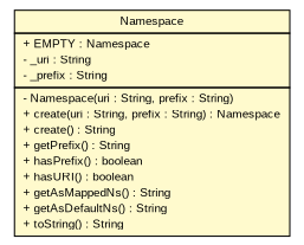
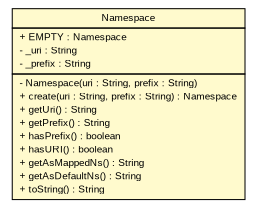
  digraph {
    nodesep=0.25
    ranksep=0.5
-   n1 [fontcolor=black fontname=arial fontsize=10.0 label=<<table title="org.tanjakostic.jcleancim.model.Namespace" border="0" cellborder="1" cellspacing="0" cellpadding="2" port="p" bgcolor="lemonChiffon" href="./Namespace.html"> 		<tr><td><table border="0" cellspacing="0" cellpadding="1"> <tr><td align="center" balign="center"> Namespace </td></tr> 		</table></td></tr> 		<tr><td><table border="0" cellspacing="0" cellpadding="1"> <tr><td align="left" balign="left"> + EMPTY : Namespace </td></tr> <tr><td align="left" balign="left"> - _uri : String </td></tr> <tr><td align="left" balign="left"> - _prefix : String </td></tr> 		</table></td></tr> 		<tr><td><table border="0" cellspacing="0" cellpadding="1"> <tr><td align="left" balign="left"> - Namespace(uri : String, prefix : String) </td></tr> <tr><td align="left" balign="left"> + create(uri : String, prefix : String) : Namespace </td></tr> <tr><td align="left" balign="left"> + create() : String </td></tr> <tr><td align="left" balign="left"> + getPrefix() : String </td></tr> <tr><td align="left" balign="left"> + hasPrefix() : boolean </td></tr> <tr><td align="left" balign="left"> + hasURI() : boolean </td></tr> <tr><td align="left" balign="left"> + getAsMappedNs() : String </td></tr> <tr><td align="left" balign="left"> + getAsDefaultNs() : String </td></tr> <tr><td align="left" balign="left"> + toString() : String </td></tr> 		</table></td></tr> 		</table>> shape=plaintext]
+   n1 [fontcolor=black fontname=arial fontsize=10.0 label=<<table title="org.tanjakostic.jcleancim.model.Namespace" border="0" cellborder="1" cellspacing="0" cellpadding="2" port="p" bgcolor="lemonChiffon" href="./Namespace.html"> 		<tr><td><table border="0" cellspacing="0" cellpadding="1"> <tr><td align="center" balign="center"> Namespace </td></tr> 		</table></td></tr> 		<tr><td><table border="0" cellspacing="0" cellpadding="1"> <tr><td align="left" balign="left"> + EMPTY : Namespace </td></tr> <tr><td align="left" balign="left"> - _uri : String </td></tr> <tr><td align="left" balign="left"> - _prefix : String </td></tr> 		</table></td></tr> 		<tr><td><table border="0" cellspacing="0" cellpadding="1"> <tr><td align="left" balign="left"> - Namespace(uri : String, prefix : String) </td></tr> <tr><td align="left" balign="left"> + create(uri : String, prefix : String) : Namespace </td></tr> <tr><td align="left" balign="left"> + getUri() : String </td></tr> <tr><td align="left" balign="left"> + getPrefix() : String </td></tr> <tr><td align="left" balign="left"> + hasPrefix() : boolean </td></tr> <tr><td align="left" balign="left"> + hasURI() : boolean </td></tr> <tr><td align="left" balign="left"> + getAsMappedNs() : String </td></tr> <tr><td align="left" balign="left"> + getAsDefaultNs() : String </td></tr> <tr><td align="left" balign="left"> + toString() : String </td></tr> 		</table></td></tr> 		</table>> shape=plaintext]
  }
